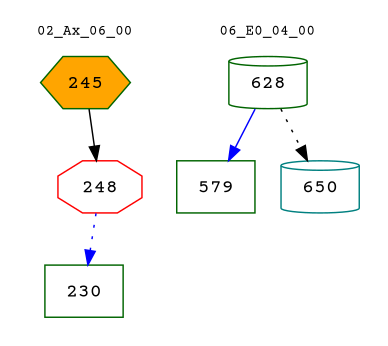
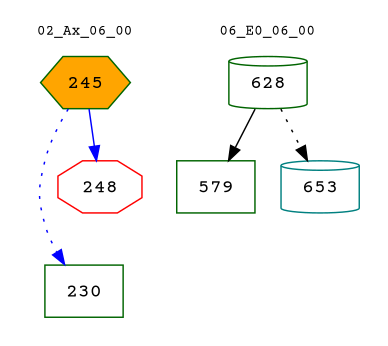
  digraph {
    fontname="Courier Prime"
    node [color=darkgreen fillcolor=white fontname="Courier Prime" shape=box style=filled]
    edge [color=blue fontname="Courier Prime" style=dotted]
    n1 [fillcolor=orange label=245 shape=hexagon]
    n2 [label=230]
    n3 [color=red label=248 shape=octagon]
    n4 [label=628 shape=cylinder]
    n5 [label=579]
-   n6 [color=teal label=650 shape=cylinder]
+   n6 [color=teal label=653 shape=cylinder]
    subgraph cluster_1 {
      color=white
      fontsize=10
      label="02_Ax_06_00"
      n1
      n2
      n3
    }
    subgraph cluster_2 {
      color=white
      fontsize=10
-     label="06_E0_04_00"
+     label="06_E0_06_00"
      n4
      n5
      n6
    }
-   n3 -> n2
-   n1 -> n3 [color=black style=solid]
-   n4 -> n5 [style=solid]
+   n1 -> n2
+   n1 -> n3 [style=solid]
+   n4 -> n5 [color=black style=solid]
    n4 -> n6 [color=black]
  }
